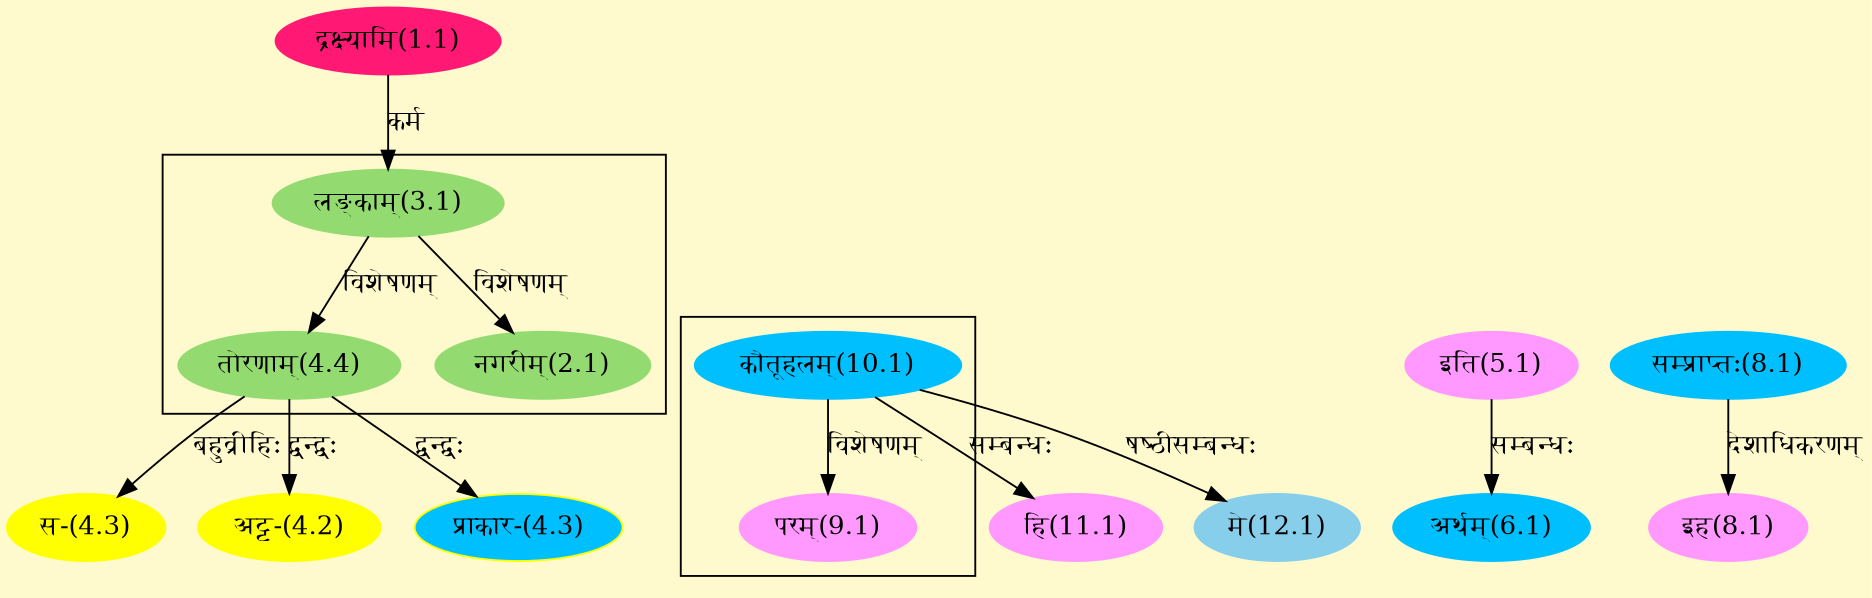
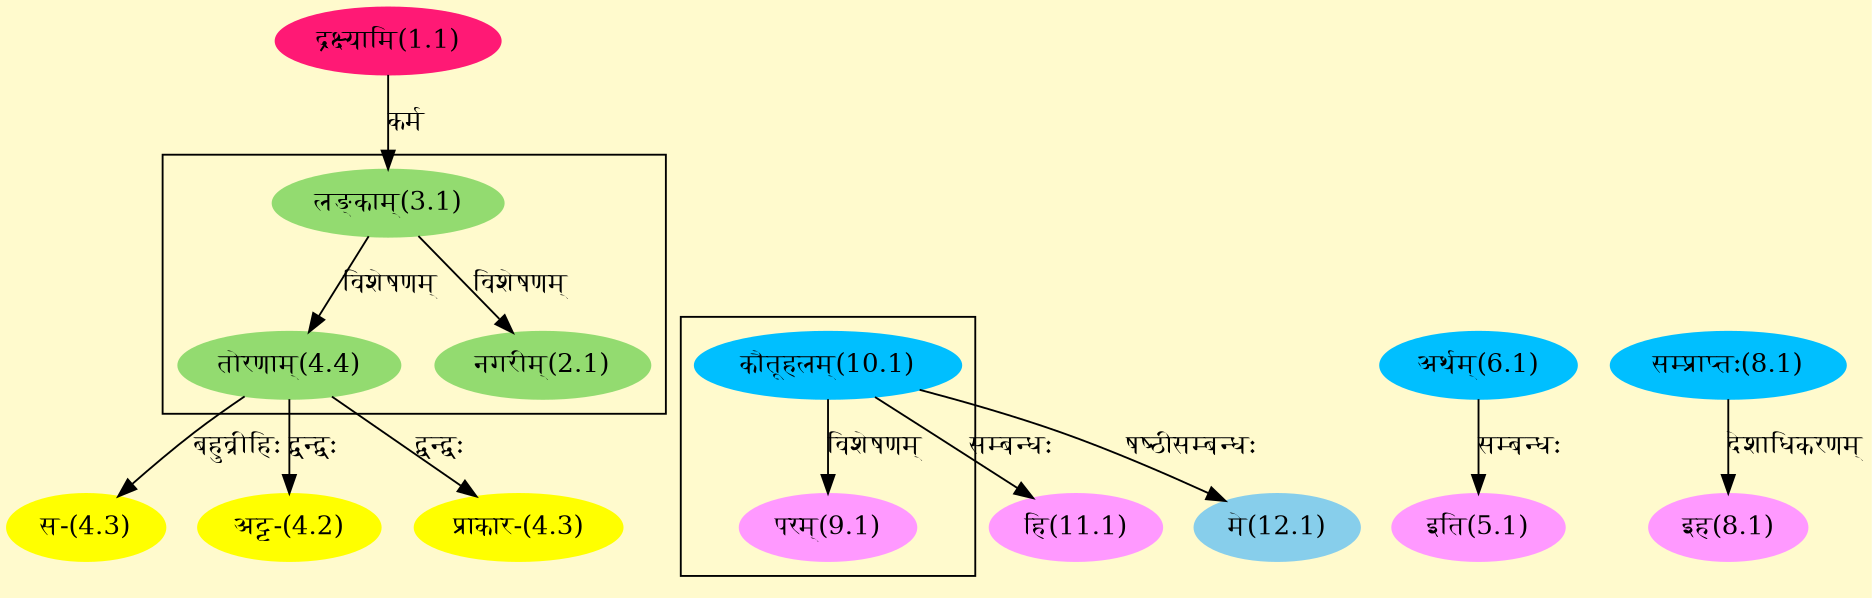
  digraph {
    bgcolor=lemonchiffon1
    compound=true
    rankdir=BT
    node [color="#FF99FF" style=filled]
    edge [dir=back]
    n1 [color="#93DB70" label="नगरीम्(2.1)"]
    n2 [color="#93DB70" label="लङ्काम्(3.1)"]
    n3 [color="#93DB70" label="तोरणाम्(4.4)"]
    n4 [label="परम्(9.1)"]
    n5 [color="#00BFFF" label="कौतूहलम्(10.1)"]
    n6 [color="#FF1975" label="द्रक्ष्यामि(1.1)"]
    n7 [color="#FFFF00" label="स-(4.3)"]
    n8 [color="#FFFF00" label="अट्ट-(4.2)"]
-   n9 [color="#FFFF00" label="प्राकार-(4.3)" fillcolor="#00BFFF"]
+   n9 [color="#FFFF00" label="प्राकार-(4.3)"]
    n10 [label="इति(5.1)"]
    n11 [color="#00BFFF" label="अर्थम्(6.1)"]
    n12 [color="#00BFFF" label="सम्प्राप्तः(8.1)"]
    n13 [label="इह(8.1)"]
    n14 [label="हि(11.1)"]
    n15 [color="#87CEEB" label="मे(12.1)"]
    subgraph cluster_1 {
      n1
      n2
      n3
    }
    subgraph cluster_2 {
      n4
      n5
    }
    n1 -> n2 [label="विशेषणम्"]
    n2 -> n6 [label="कर्म"]
    n3 -> n2 [label="विशेषणम्"]
    n4 -> n5 [label="विशेषणम्"]
    n7 -> n3 [label="बहुव्रीहिः"]
    n8 -> n3 [label="द्वन्द्वः"]
    n9 -> n3 [label="द्वन्द्वः"]
-   n11 -> n10 [label="सम्बन्धः"]
+   n10 -> n11 [label="सम्बन्धः"]
    n13 -> n12 [label="देशाधिकरणम्"]
    n14 -> n5 [label="सम्बन्धः"]
    n15 -> n5 [label="षष्ठीसम्बन्धः"]
  }
